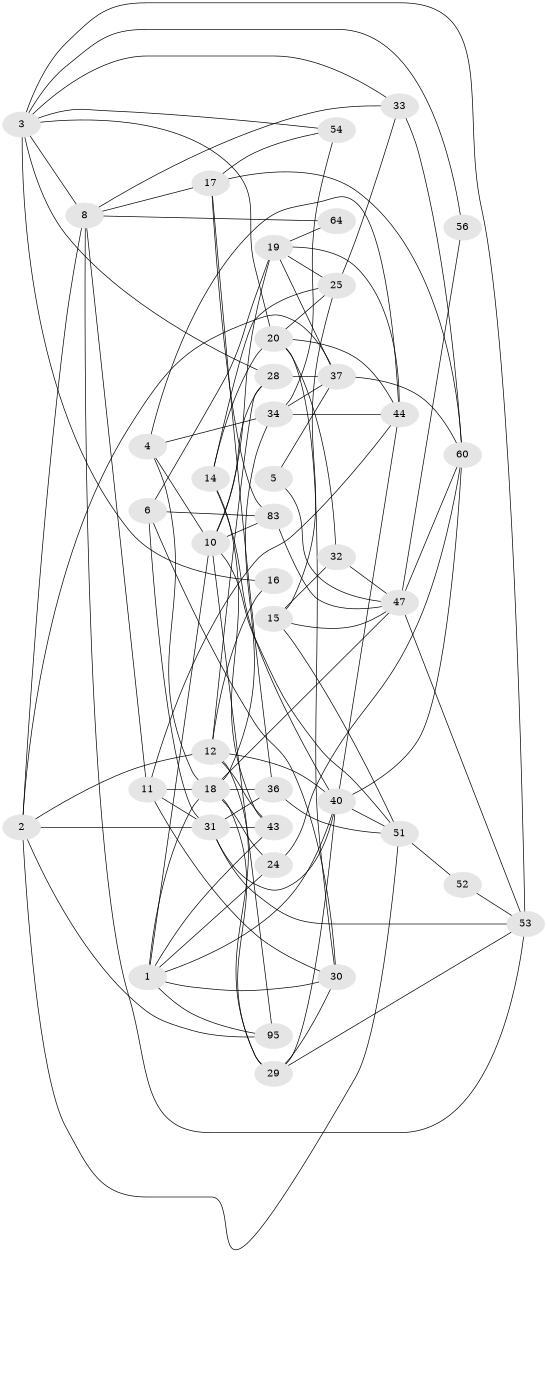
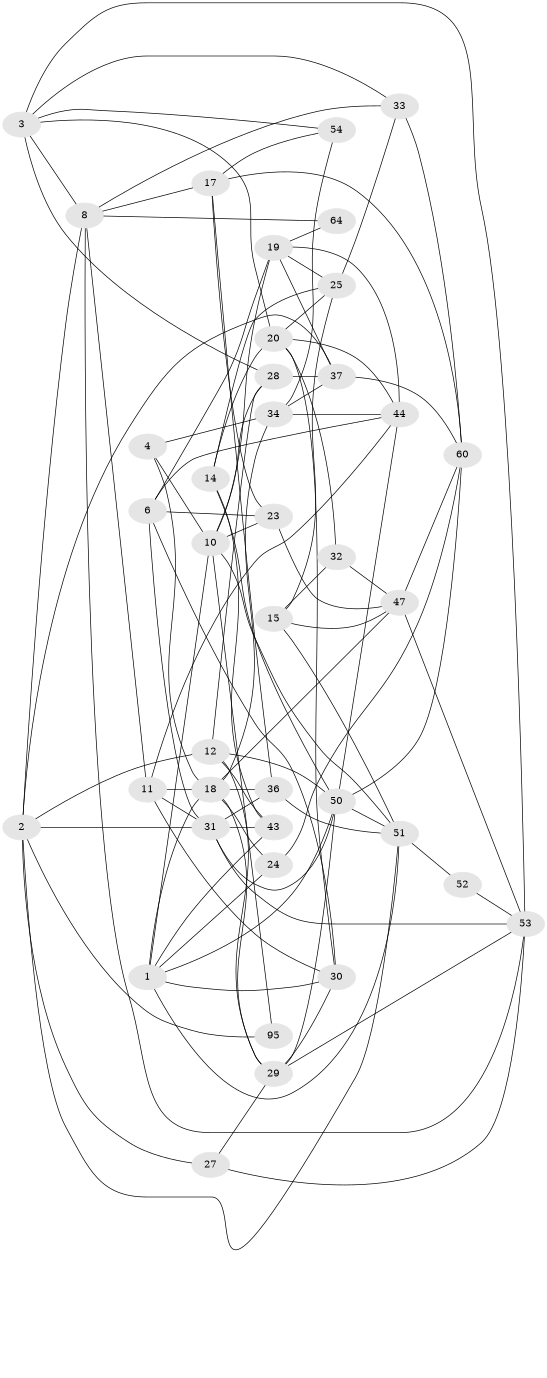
  graph {
    rankdir=LR
    node [color=gray90 style=filled]
    1 [super="+7"]
    10 [super="+13"]
    18 [super="+38"]
    24
    30
-   40 [super="+66"]
+   40 [super="+66" label=50]
    43 [super="+65"]
    51 [super="+63"]
    n9 [label=95]
    28
    19 [super="+57"]
-   23 [super="+50" label=83]
+   23 [super="+50"]
    34 [super="+39"]
    47 [super="+49"]
    29 [super="+41"]
    36
    60 [super="+62"]
    44 [super="+46"]
    52
    2 [super="+61"]
    8 [super="+9"]
    12 [super="+67"]
+   27
    31 [super="+45"]
    37 [super="+48"]
    33
    53 [super="+55"]
    11
    17 [super="+42"]
    64
-   16
    3 [super="+21"]
    20 [super="+58"]
    54
-   56
    25 [super="+32"]
    n37 [label=32]
    4
-   5
    6 [super="+26"]
    14
    15 [super="+59"]
    1 -- 10
    1 -- 18
    1 -- 24
    1 -- 30
    1 -- 40
    1 -- 43
-   1 -- n9 [weight=2]
+   1 -- 51 [weight=2]
    10 -- 51
    10 -- n9
    10 -- 28
    10 -- 19
    10 -- 23
    18 -- 24
    18 -- 34
    18 -- 47
    18 -- 29
    18 -- 36
    24 -- 60
    40 -- 51 [weight=2]
    40 -- 60
    40 -- 44
    51 -- 52
    28 -- 37
    19 -- 44
    19 -- 37 [weight=2]
    19 -- 64
    19 -- 25
    23 -- 47
    34 -- 44
    34 -- 37
    34 -- 54
    47 -- 60
    47 -- 53
-   47 -- 56
    29 -- 30
    29 -- 40
    29 -- 53
    36 -- 51
    52 -- 53
    2 -- 51
    2 -- n9
    2 -- 8
    2 -- 12
+   2 -- 27
    2 -- 31
    2 -- 37
    8 -- 33
    8 -- 53
    8 -- 11
    8 -- 17
    8 -- 64
    12 -- 40
    12 -- 43 [weight=2]
    12 -- 28
    12 -- 29
-   12 -- 16
+   27 -- 29
+   27 -- 53
    31 -- 40
    31 -- 43
    31 -- 36
    31 -- 53
    37 -- 60
    33 -- 60
    11 -- 18
    11 -- 30
    11 -- 44
    11 -- 31
    17 -- 23
    17 -- 36
    17 -- 60
    17 -- 54
    3 -- 28
    3 -- 8
    3 -- 33
    3 -- 53
-   3 -- 16
    3 -- 20
    3 -- 54
-   3 -- 56
    20 -- 30
    20 -- 44
    20 -- 25
    20 -- n37
    25 -- 33
    n37 -- 47
    4 -- 10
    4 -- 18
    4 -- 34
-   4 -- 44
-   5 -- 47
-   5 -- 37
+   6 -- 44
    6 -- 30
    6 -- 19
    6 -- 23
    6 -- 31
    14 -- 40
    14 -- 43
    14 -- 20
    14 -- 25
    15 -- 51
    15 -- 47
    15 -- 25
    15 -- n37
  }
